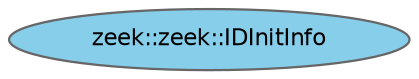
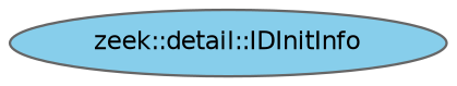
  digraph {
    rankdir=TB
-   n1 [color=gray40 fillcolor=skyblue fontname=Helvetica fontsize=10 height=0.2 label="zeek::zeek::IDInitInfo" shape=ellipse style=filled width=0.4]
+   n1 [color=gray40 fillcolor=skyblue fontname=Helvetica fontsize=10 height=0.2 label="zeek::detail::IDInitInfo" shape=ellipse style=filled width=0.4]
  }
